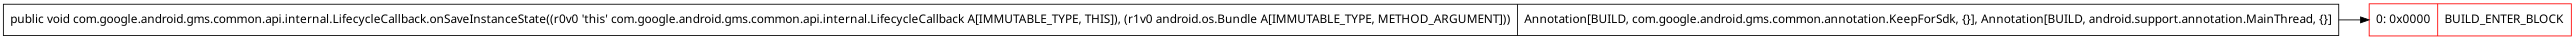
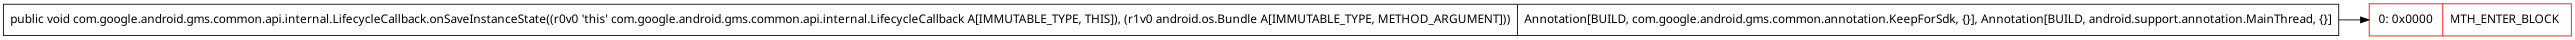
  digraph {
    rankdir=LR
    fontname="Noto Sans"
    node [shape=record fontname="Noto Sans"]
-   n1 [color=red label="{0\:\ 0x0000|BUILD_ENTER_BLOCK\l}"]
+   n1 [color=red label="{0\:\ 0x0000|MTH_ENTER_BLOCK\l}"]
    n2 [label="{public void com.google.android.gms.common.api.internal.LifecycleCallback.onSaveInstanceState((r0v0 'this' com.google.android.gms.common.api.internal.LifecycleCallback A[IMMUTABLE_TYPE, THIS]), (r1v0 android.os.Bundle A[IMMUTABLE_TYPE, METHOD_ARGUMENT]))  | Annotation[BUILD, com.google.android.gms.common.annotation.KeepForSdk, \{\}], Annotation[BUILD, android.support.annotation.MainThread, \{\}]\l}"]
    subgraph cluster_1 {
      label="R(0)"
    }
    n2 -> n1 [fontname="Noto Sans"]
  }
